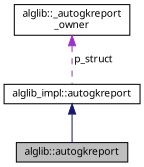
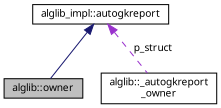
  digraph {
    fontname="Noto Sans"
    node [color=black fillcolor=white fontname="Noto Sans" fontsize=10 shape=record style=filled]
    edge [dir=back fontname="Noto Sans" fontsize=10 labelfontname=Helvetica labelfontsize=10]
-   n1 [fillcolor=grey75 fontcolor=black height=0.2 label="alglib::autogkreport" width=0.4]
+   n1 [fillcolor=grey75 fontcolor=black height=0.2 label="alglib::owner" width=0.4]
    n2 [height=0.2 label="alglib::_autogkreport\l_owner" width=0.4]
    n3 [height=0.2 label="alglib_impl::autogkreport" width=0.4]
    n3 -> n1 [color=midnightblue style=solid]
-   n2 -> n3 [color=darkorchid3 label=" p_struct" style=dashed]
+   n3 -> n2 [color=darkorchid3 label=" p_struct" style=dashed]
  }
